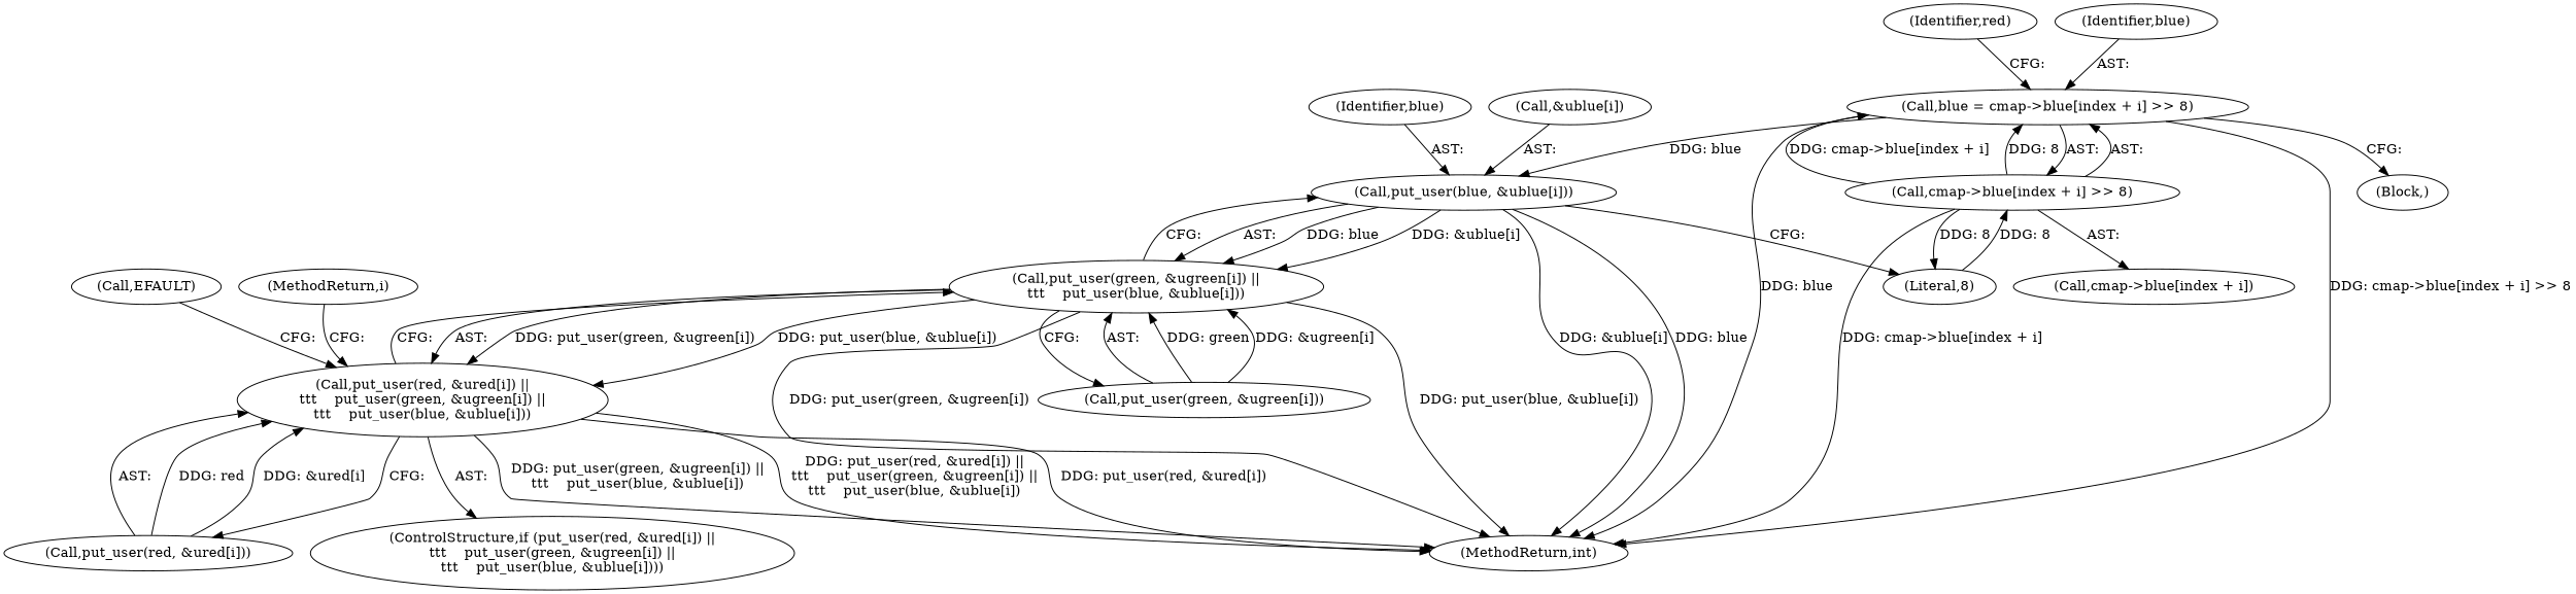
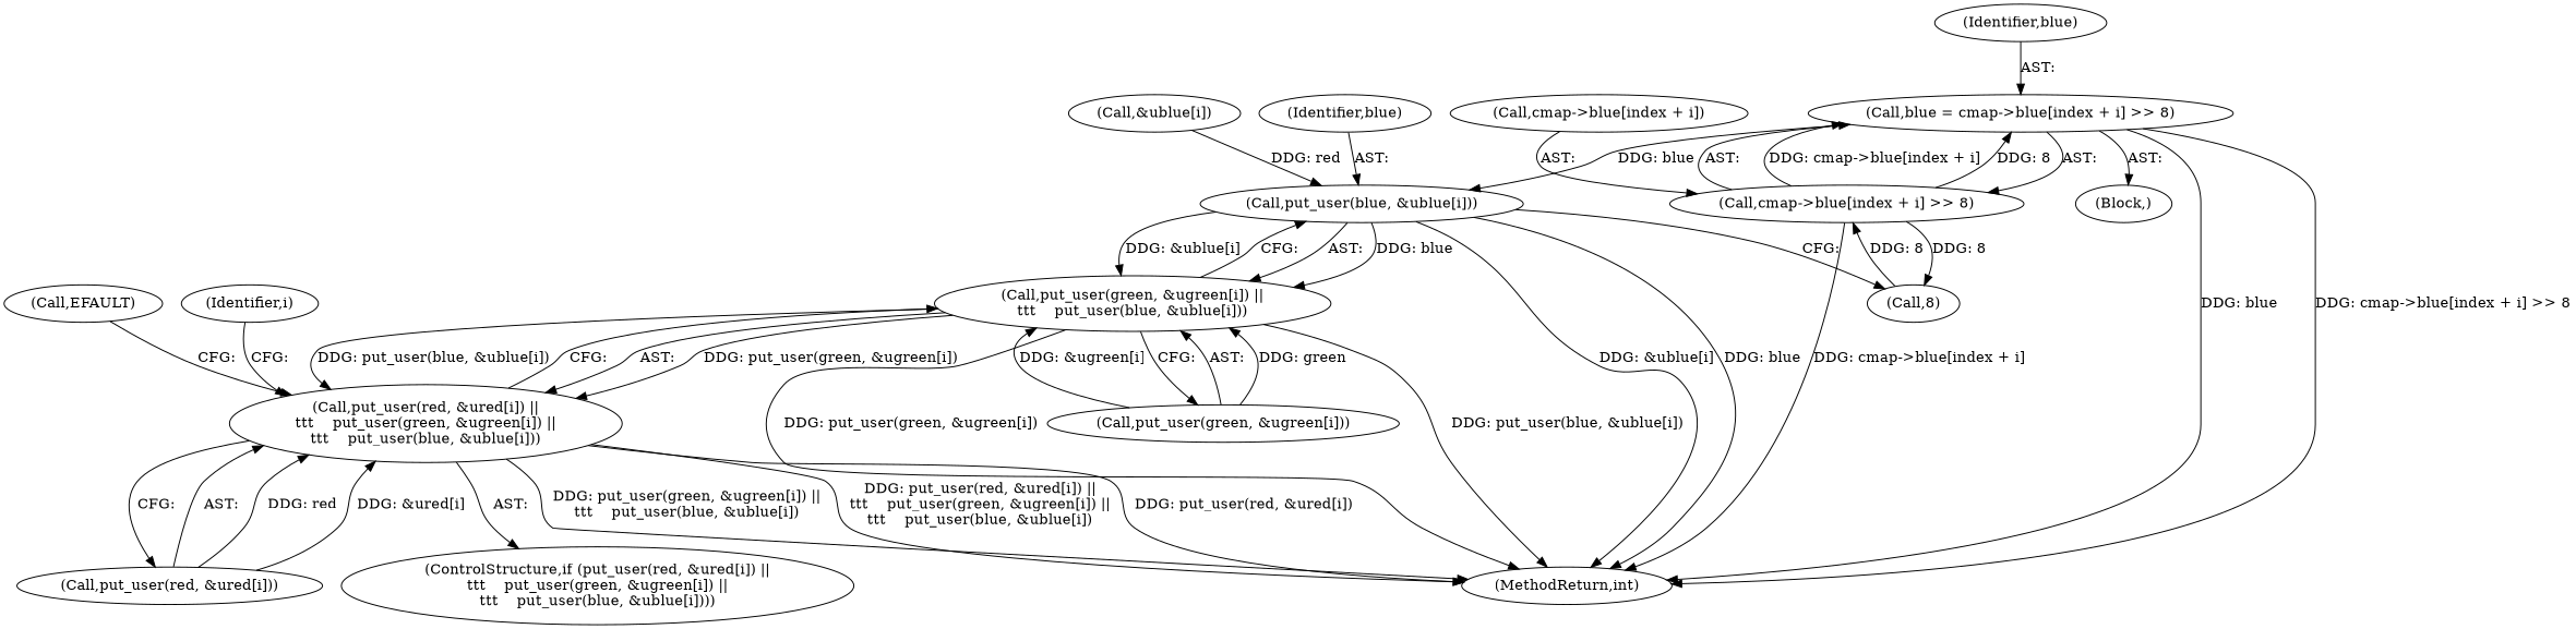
  digraph {
    n1 [label="(Call,blue = cmap->blue[index + i] >> 8)"]
    n2 [label="(Call,cmap->blue[index + i] >> 8)"]
    n3 [label="(Call,put_user(blue, &ublue[i]))"]
    n4 [label="(Block,)"]
    n5 [label="(MethodReturn,int)"]
-   n6 [label="(Literal,8)"]
+   n6 [label="(Call,8)"]
    n7 [label="(Call,put_user(green, &ugreen[i]) ||\n\t\t\t    put_user(blue, &ublue[i]))"]
    n8 [label="(Call,put_user(red, &ured[i]) ||\n\t\t\t    put_user(green, &ugreen[i]) ||\n\t\t\t    put_user(blue, &ublue[i]))"]
    n9 [label="(Call,put_user(green, &ugreen[i]))"]
    n10 [label="(Call,&ublue[i])"]
    n11 [label="(Call,put_user(red, &ured[i]))"]
    n12 [label="(ControlStructure,if (put_user(red, &ured[i]) ||\n\t\t\t    put_user(green, &ugreen[i]) ||\n\t\t\t    put_user(blue, &ublue[i])))"]
    n13 [label="(Call,cmap->blue[index + i])"]
    n14 [label="(Call,EFAULT)"]
    n15 [label="(Identifier,blue)"]
-   n16 [label="(Identifier,red)"]
    n17 [label="(Identifier,blue)"]
-   n18 [label="(MethodReturn,i)"]
+   n18 [label="(Identifier,i)"]
    n1 -> n2 [label="AST: "]
    n1 -> n3 [label="DDG: blue"]
-   n1 -> n4 [label="CFG: "]
+   n1 -> n4 [label="AST: "]
    n1 -> n5 [label="DDG: blue"]
    n1 -> n5 [label="DDG: cmap->blue[index + i] >> 8"]
    n2 -> n1 [label="AST: "]
    n2 -> n1 [label="DDG: cmap->blue[index + i]"]
    n2 -> n1 [label="DDG: 8"]
    n2 -> n5 [label="DDG: cmap->blue[index + i]"]
    n2 -> n6 [label="DDG: 8"]
    n3 -> n5 [label="DDG: &ublue[i]"]
    n3 -> n5 [label="DDG: blue"]
    n3 -> n6 [label="CFG: "]
    n3 -> n7 [label="AST: "]
    n3 -> n7 [label="DDG: blue"]
    n3 -> n7 [label="DDG: &ublue[i]"]
    n6 -> n2 [label="DDG: 8"]
    n7 -> n3 [label="CFG: "]
    n7 -> n5 [label="DDG: put_user(green, &ugreen[i])"]
    n7 -> n5 [label="DDG: put_user(blue, &ublue[i])"]
    n7 -> n8 [label="AST: "]
    n7 -> n8 [label="DDG: put_user(green, &ugreen[i])"]
    n7 -> n8 [label="DDG: put_user(blue, &ublue[i])"]
    n7 -> n9 [label="CFG: "]
    n8 -> n5 [label="DDG: put_user(red, &ured[i]) ||\n\t\t\t    put_user(green, &ugreen[i]) ||\n\t\t\t    put_user(blue, &ublue[i])"]
    n8 -> n5 [label="DDG: put_user(red, &ured[i])"]
    n8 -> n5 [label="DDG: put_user(green, &ugreen[i]) ||\n\t\t\t    put_user(blue, &ublue[i])"]
    n8 -> n7 [label="CFG: "]
    n8 -> n11 [label="CFG: "]
    n8 -> n12 [label="AST: "]
    n9 -> n7 [label="AST: "]
    n9 -> n7 [label="DDG: green"]
    n9 -> n7 [label="DDG: &ugreen[i]"]
-   n10 -> n3 [label="AST: "]
+   n10 -> n3 [label="DDG: red"]
    n11 -> n8 [label="AST: "]
    n11 -> n8 [label="DDG: red"]
    n11 -> n8 [label="DDG: &ured[i]"]
-   n2 -> n13 [label="AST: "]
+   n13 -> n2 [label="AST: "]
    n14 -> n8 [label="CFG: "]
    n15 -> n3 [label="AST: "]
-   n16 -> n1 [label="CFG: "]
    n17 -> n1 [label="AST: "]
    n18 -> n8 [label="CFG: "]
  }
